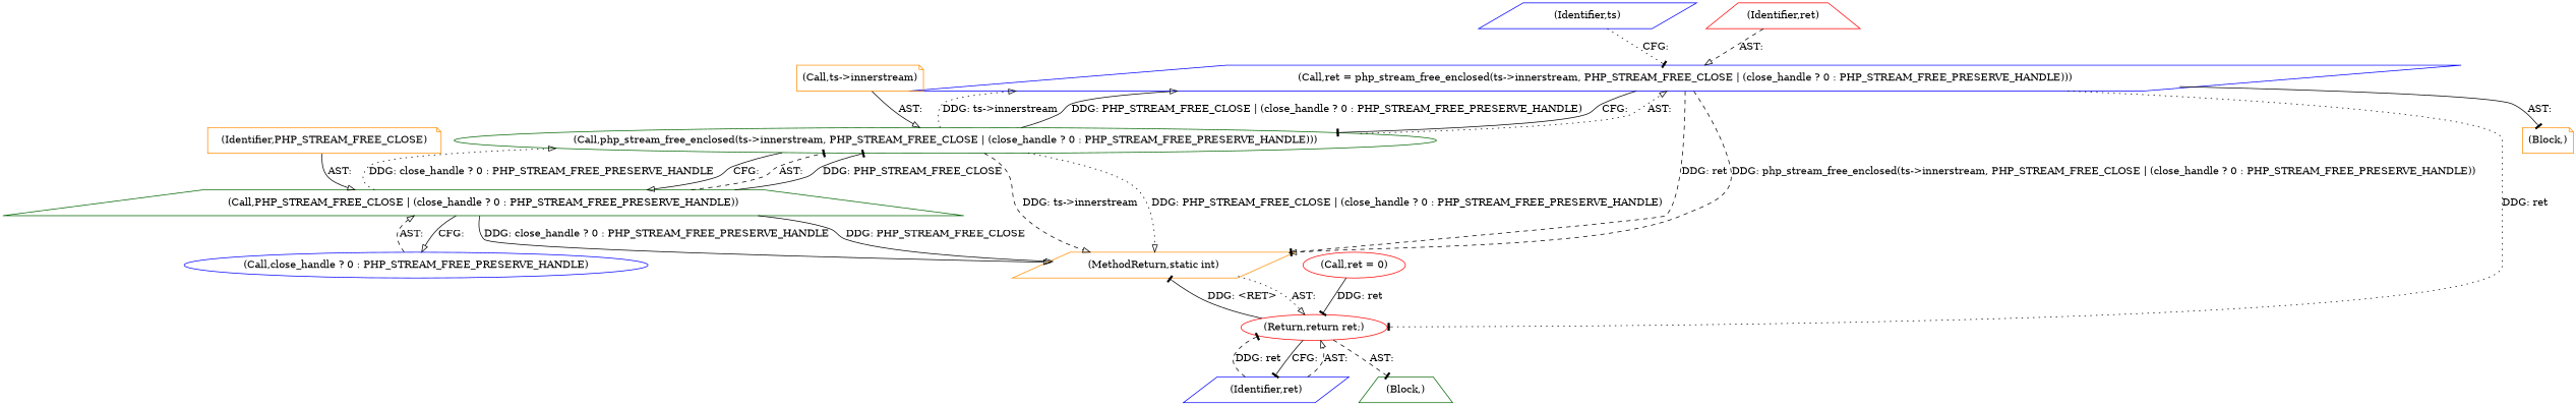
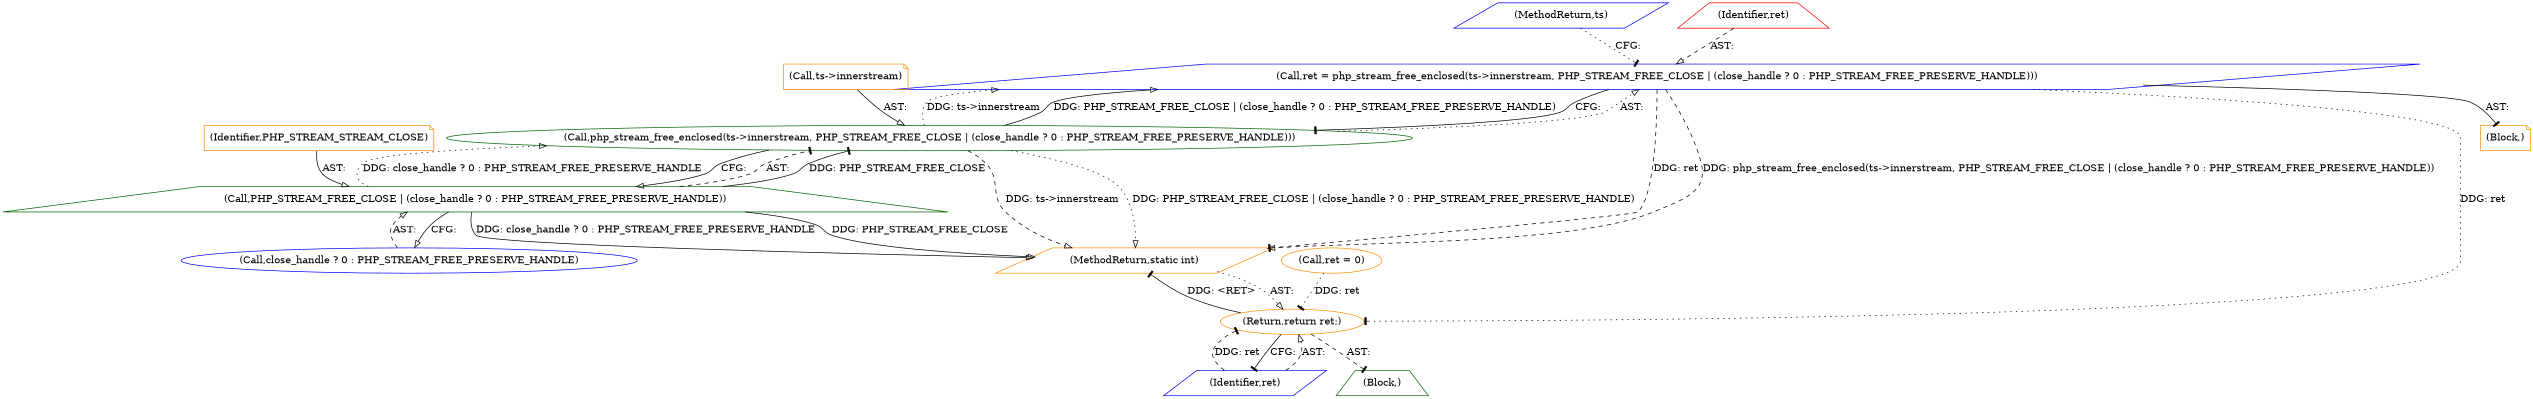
  digraph {
    node [color=darkorange shape=parallelogram]
    edge [arrowhead=onormal style=solid]
    n1 [color=blue label="(Call,ret = php_stream_free_enclosed(ts->innerstream, PHP_STREAM_FREE_CLOSE | (close_handle ? 0 : PHP_STREAM_FREE_PRESERVE_HANDLE)))"]
    n2 [color=darkgreen label="(Call,php_stream_free_enclosed(ts->innerstream, PHP_STREAM_FREE_CLOSE | (close_handle ? 0 : PHP_STREAM_FREE_PRESERVE_HANDLE)))" shape=ellipse]
-   n3 [color=red label="(Return,return ret;)" shape=ellipse]
+   n3 [label="(Return,return ret;)" shape=ellipse]
    n4 [label="(Block,)" shape=note]
    n5 [label="(MethodReturn,static int)"]
    n6 [color=darkgreen label="(Call,PHP_STREAM_FREE_CLOSE | (close_handle ? 0 : PHP_STREAM_FREE_PRESERVE_HANDLE))" shape=trapezium]
    n7 [color=blue label="(Identifier,ret)"]
    n8 [color=darkgreen label="(Block,)" shape=trapezium]
    n9 [color=blue label="(Call,close_handle ? 0 : PHP_STREAM_FREE_PRESERVE_HANDLE)" shape=ellipse]
-   n10 [color=red label="(Call,ret = 0)" shape=ellipse]
-   n11 [color=blue label="(Identifier,ts)"]
-   n12 [label="(Identifier,PHP_STREAM_FREE_CLOSE)" shape=note]
+   n10 [label="(Call,ret = 0)" shape=ellipse]
+   n11 [color=blue label="(MethodReturn,ts)"]
+   n12 [label="(Identifier,PHP_STREAM_STREAM_CLOSE)" shape=note]
    n13 [label="(Call,ts->innerstream)" shape=note]
    n14 [color=red label="(Identifier,ret)" shape=trapezium]
    n1 -> n2 [arrowhead=tee label="CFG: "]
    n1 -> n3 [arrowhead=tee label="DDG: ret" style=dotted]
    n1 -> n4 [arrowhead=tee label="AST: "]
    n1 -> n5 [arrowhead=tee label="DDG: ret" style=dashed]
    n1 -> n5 [label="DDG: php_stream_free_enclosed(ts->innerstream, PHP_STREAM_FREE_CLOSE | (close_handle ? 0 : PHP_STREAM_FREE_PRESERVE_HANDLE))" style=dashed]
    n2 -> n1 [label="AST: " style=dotted]
    n2 -> n1 [label="DDG: ts->innerstream" style=dotted]
    n2 -> n1 [label="DDG: PHP_STREAM_FREE_CLOSE | (close_handle ? 0 : PHP_STREAM_FREE_PRESERVE_HANDLE)"]
    n2 -> n5 [label="DDG: ts->innerstream" style=dashed]
    n2 -> n5 [label="DDG: PHP_STREAM_FREE_CLOSE | (close_handle ? 0 : PHP_STREAM_FREE_PRESERVE_HANDLE)" style=dotted]
    n2 -> n6 [label="CFG: "]
    n3 -> n5 [arrowhead=tee label="DDG: <RET>"]
    n3 -> n7 [arrowhead=tee label="CFG: "]
    n3 -> n8 [arrowhead=tee label="AST: " style=dashed]
    n5 -> n3 [label="AST: " style=dotted]
    n6 -> n2 [arrowhead=tee label="AST: " style=dashed]
    n6 -> n2 [arrowhead=tee label="DDG: PHP_STREAM_FREE_CLOSE"]
    n6 -> n2 [label="DDG: close_handle ? 0 : PHP_STREAM_FREE_PRESERVE_HANDLE" style=dotted]
    n6 -> n5 [label="DDG: close_handle ? 0 : PHP_STREAM_FREE_PRESERVE_HANDLE"]
    n6 -> n5 [label="DDG: PHP_STREAM_FREE_CLOSE"]
    n6 -> n9 [label="CFG: "]
    n7 -> n3 [label="AST: " style=dashed]
    n7 -> n3 [arrowhead=tee label="DDG: ret" style=dashed]
    n9 -> n6 [label="AST: " style=dashed]
-   n10 -> n3 [arrowhead=tee label="DDG: ret"]
+   n10 -> n3 [arrowhead=tee label="DDG: ret" style=dotted]
    n11 -> n1 [arrowhead=tee label="CFG: " style=dotted]
    n12 -> n6 [label="AST: "]
    n13 -> n2 [label="AST: "]
    n14 -> n1 [label="AST: " style=dashed]
  }
